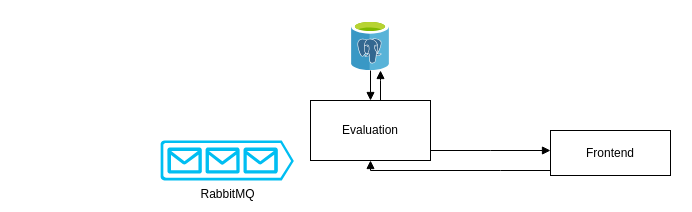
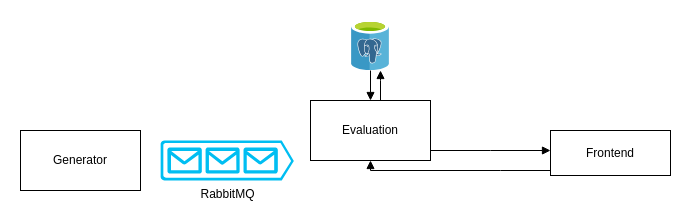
  <mxCell id="0" />
  <mxCell id="1" parent="0" />
  <mxCell id="2" value="RabbitMQ" style="verticalLabelPosition=bottom;html=1;verticalAlign=top;align=center;strokeColor=none;fillColor=#00BEF2;shape=mxgraph.azure.queue_generic;pointerEvents=1;" vertex="1" parent="1"><mxGeometry x="160" y="140" width="133.33" height="40" as="geometry" /></mxCell>
  <mxCell id="3" style="edgeStyle=orthogonalEdgeStyle;rounded=0;orthogonalLoop=1;jettySize=auto;html=1;strokeWidth=1;endArrow=block;endFill=1;" edge="1" parent="1" source="4" target="8"><mxGeometry relative="1" as="geometry"><Array as="points"><mxPoint x="360" y="100" /><mxPoint x="360" y="100" /></Array></mxGeometry></mxCell>
  <mxCell id="4" value="" style="sketch=0;aspect=fixed;html=1;points=[];align=center;image;fontSize=12;image=img/lib/mscae/Azure_Database_for_PostgreSQL_servers.svg;" vertex="1" parent="1"><mxGeometry x="351" y="20" width="38" height="50" as="geometry" /></mxCell>
+ <mxCell id="5" value="Generator" style="rounded=0;whiteSpace=wrap;html=1;" vertex="1" parent="1"><mxGeometry x="20" y="130" width="120" height="60" as="geometry" /></mxCell>
  <mxCell id="6" style="edgeStyle=orthogonalEdgeStyle;rounded=0;orthogonalLoop=1;jettySize=auto;html=1;strokeWidth=1;endArrow=block;endFill=1;" edge="1" parent="1" source="8" target="4"><mxGeometry relative="1" as="geometry"><Array as="points"><mxPoint x="380" y="80" /><mxPoint x="380" y="80" /></Array></mxGeometry></mxCell>
  <mxCell id="7" style="edgeStyle=orthogonalEdgeStyle;rounded=0;orthogonalLoop=1;jettySize=auto;html=1;strokeWidth=1;endArrow=block;endFill=1;" edge="1" parent="1" source="8" target="11"><mxGeometry relative="1" as="geometry"><Array as="points"><mxPoint x="490" y="150" /><mxPoint x="490" y="150" /></Array></mxGeometry></mxCell>
  <mxCell id="8" value="Evaluation" style="rounded=0;whiteSpace=wrap;html=1;" vertex="1" parent="1"><mxGeometry x="310" y="100" width="120" height="60" as="geometry" /></mxCell>
  <mxCell id="9" value="" style="shape=image;html=1;verticalAlign=top;verticalLabelPosition=bottom;labelBackgroundColor=#ffffff;imageAspect=0;aspect=fixed;image=https://cdn3.iconfinder.com/data/icons/brands-pack/240/graphql-128.png" vertex="1" parent="1"><mxGeometry x="470" y="100" width="40" height="40" as="geometry" /></mxCell>
  <mxCell id="10" style="edgeStyle=orthogonalEdgeStyle;rounded=0;orthogonalLoop=1;jettySize=auto;html=1;strokeWidth=1;endArrow=block;endFill=1;" edge="1" parent="1" source="11" target="8"><mxGeometry relative="1" as="geometry"><Array as="points"><mxPoint x="500" y="170" /><mxPoint x="500" y="170" /></Array></mxGeometry></mxCell>
  <mxCell id="11" value="Frontend" style="rounded=0;whiteSpace=wrap;html=1;" vertex="1" parent="1"><mxGeometry x="550" y="130" width="120" height="45" as="geometry" /></mxCell>
